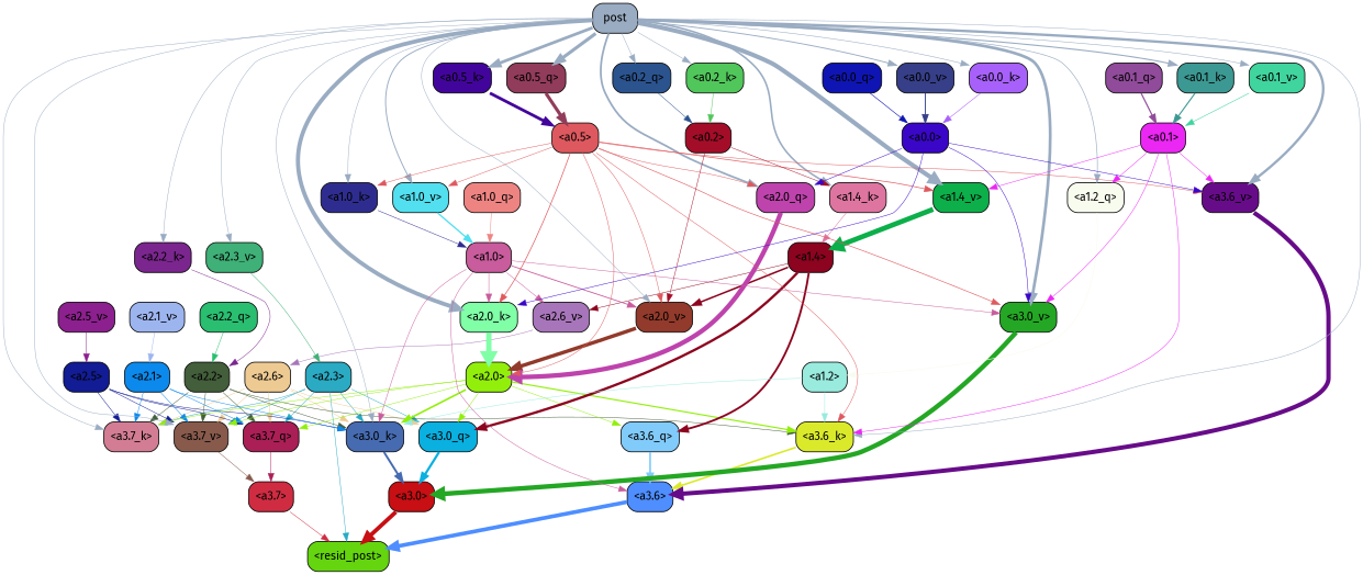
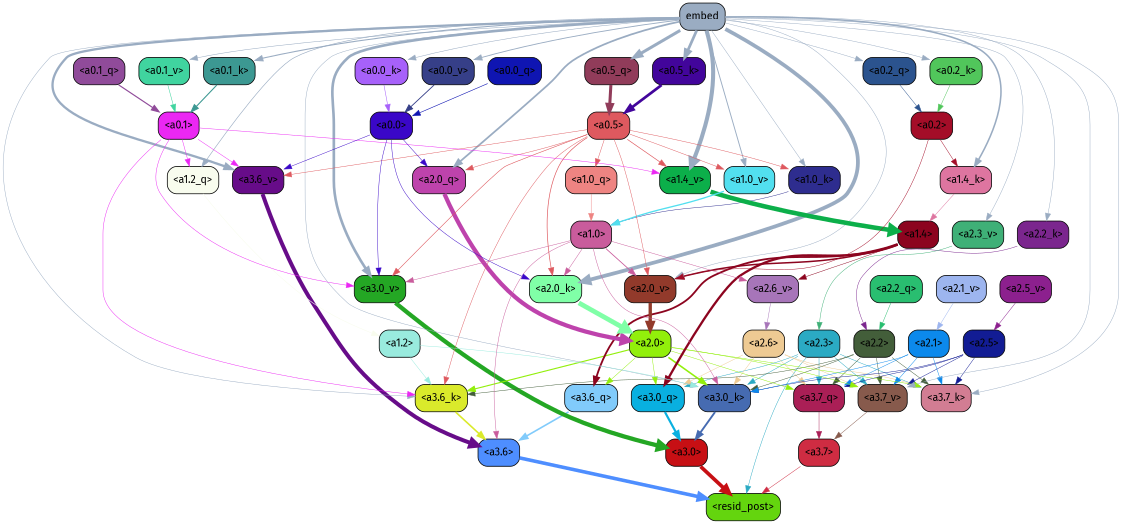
  strict digraph {
    fontname="Fira Sans"
    splines=true
    node [color=black fontname="Fira Sans" shape=box style="filled, rounded"]
    edge [color="#9aacc2" fontname="Fira Sans" penwidth=0.6]
    "<a3.7>" [fillcolor="#cf2c42"]
    "<resid_post>" [fillcolor="#64d50e"]
    "<a3.6>" [fillcolor="#4e8eff"]
    "<a3.0>" [fillcolor="#c70f14"]
    "<a2.3>" [fillcolor="#2baac3"]
    "<a3.7_q>" [fillcolor="#aa1f56"]
    "<a3.0_q>" [fillcolor="#09b0e0"]
    "<a3.7_k>" [fillcolor="#d27d93"]
    "<a3.0_k>" [fillcolor="#466bb1"]
    "<a3.7_v>" [fillcolor="#875a4c"]
    "<a3.6_q>" [fillcolor="#81cbfb"]
    "<a3.6_k>" [fillcolor="#daea2b"]
    "<a3.6_v>" [fillcolor="#670c89"]
    "<a3.0_v>" [fillcolor="#24a724"]
    "<a2.6>" [fillcolor="#eeca93"]
    "<a2.5>" [fillcolor="#121c94"]
    "<a2.2>" [fillcolor="#435e3a"]
    "<a2.1>" [fillcolor="#0c89ec"]
    "<a2.0>" [fillcolor="#92ef0b"]
    "<a1.4>" [fillcolor="#8c041f"]
    "<a2.6_v>" [fillcolor="#a775b9"]
    "<a2.0_v>" [fillcolor="#923a2b"]
-   embed [fillcolor="#9aacc2" label=post]
+   embed [fillcolor="#9aacc2"]
    "<a2.0_q>" [fillcolor="#be43ac"]
    "<a2.2_k>" [fillcolor="#7b268e"]
    "<a2.0_k>" [fillcolor="#80ffa7"]
    "<a2.3_v>" [fillcolor="#3fb077"]
    "<a1.2_q>" [fillcolor="#f8fcee"]
    "<a1.4_k>" [fillcolor="#de75a0"]
    "<a1.0_k>" [fillcolor="#2e2d8f"]
    "<a1.4_v>" [fillcolor="#0caf4a"]
    "<a1.0_v>" [fillcolor="#52dfef"]
    "<a0.5_q>" [fillcolor="#913c5a"]
    "<a0.2_q>" [fillcolor="#2b538e"]
    "<a0.5_k>" [fillcolor="#42059b"]
    "<a0.2_k>" [fillcolor="#51c65b"]
    "<a0.1_k>" [fillcolor="#3c9892"]
    "<a0.0_k>" [fillcolor="#a761fa"]
    "<a0.1_v>" [fillcolor="#40d49f"]
    "<a0.0_v>" [fillcolor="#363f88"]
    "<a1.2>" [fillcolor="#99ebde"]
    "<a1.0>" [fillcolor="#c95c9c"]
    "<a0.5>" [fillcolor="#de595f"]
    "<a0.2>" [fillcolor="#a40d28"]
    "<a0.1>" [fillcolor="#eb27f3"]
    "<a0.0>" [fillcolor="#3a07c8"]
    "<a1.0_q>" [fillcolor="#ee8482"]
    "<a2.2_q>" [fillcolor="#29be70"]
    "<a2.5_v>" [fillcolor="#8c208e"]
    "<a2.1_v>" [fillcolor="#9db5ef"]
    "<a0.1_q>" [fillcolor="#904b9a"]
    "<a0.0_q>" [fillcolor="#0f15b2"]
    "<a3.7>" -> "<resid_post>" [color="#cf2c42"]
    "<a3.6>" -> "<resid_post>" [color="#4e8eff" penwidth=4.7534414529800415]
    "<a3.0>" -> "<resid_post>" [color="#c70f14" penwidth=4.898576855659485]
    "<a2.3>" -> "<resid_post>" [color="#2baac3"]
    "<a2.3>" -> "<a3.7_q>" [color="#2baac3"]
    "<a2.3>" -> "<a3.0_q>" [color="#2baac3"]
    "<a2.3>" -> "<a3.7_k>" [color="#2baac3"]
    "<a2.3>" -> "<a3.0_k>" [color="#2baac3"]
    "<a2.3>" -> "<a3.7_v>" [color="#2baac3"]
    "<a3.7_q>" -> "<a3.7>" [color="#aa1f56"]
    "<a3.0_q>" -> "<a3.0>" [color="#09b0e0" penwidth=2.870753765106201]
    "<a3.0_k>" -> "<a3.0>" [color="#466bb1" penwidth=2.520303964614868]
    "<a3.7_v>" -> "<a3.7>" [color="#875a4c"]
    "<a3.6_q>" -> "<a3.6>" [color="#81cbfb" penwidth=2.160832464694977]
    "<a3.6_k>" -> "<a3.6>" [color="#daea2b" penwidth=2.13908451795578]
    "<a3.6_v>" -> "<a3.6>" [color="#670c89" penwidth=5.297133803367615]
    "<a3.0_v>" -> "<a3.0>" [color="#24a724" penwidth=5.680712580680847]
    "<a2.6>" -> "<a3.7_q>" [color="#eeca93"]
    "<a2.6>" -> "<a3.0_q>" [color="#eeca93"]
    "<a2.6>" -> "<a3.7_k>" [color="#eeca93"]
    "<a2.6>" -> "<a3.0_k>" [color="#eeca93"]
    "<a2.6>" -> "<a3.7_v>" [color="#eeca93"]
    "<a2.5>" -> "<a3.7_q>" [color="#121c94"]
    "<a2.5>" -> "<a3.7_k>" [color="#121c94"]
    "<a2.5>" -> "<a3.0_k>" [color="#121c94"]
    "<a2.5>" -> "<a3.7_v>" [color="#121c94"]
    "<a2.2>" -> "<a3.7_q>" [color="#435e3a"]
    "<a2.2>" -> "<a3.7_k>" [color="#435e3a"]
    "<a2.2>" -> "<a3.0_k>" [color="#435e3a"]
    "<a2.2>" -> "<a3.7_v>" [color="#435e3a"]
    "<a2.2>" -> "<a3.6_k>" [color="#435e3a"]
    "<a2.1>" -> "<a3.7_q>" [color="#0c89ec"]
    "<a2.1>" -> "<a3.7_k>" [color="#0c89ec"]
    "<a2.1>" -> "<a3.0_k>" [color="#0c89ec"]
    "<a2.1>" -> "<a3.7_v>" [color="#0c89ec"]
    "<a2.0>" -> "<a3.7_q>" [color="#92ef0b"]
    "<a2.0>" -> "<a3.0_q>" [color="#92ef0b"]
    "<a2.0>" -> "<a3.7_k>" [color="#92ef0b"]
    "<a2.0>" -> "<a3.0_k>" [color="#92ef0b" penwidth=2.095262974500656]
    "<a2.0>" -> "<a3.7_v>" [color="#92ef0b"]
    "<a2.0>" -> "<a3.6_q>" [color="#92ef0b"]
    "<a2.0>" -> "<a3.6_k>" [color="#92ef0b" penwidth=1.4807794839143753]
    "<a1.4>" -> "<a3.0_q>" [color="#8c041f" penwidth=3.0341034531593323]
    "<a1.4>" -> "<a3.6_q>" [color="#8c041f" penwidth=2.425799250602722]
    "<a1.4>" -> "<a2.6_v>" [color="#8c041f"]
    "<a1.4>" -> "<a2.0_v>" [color="#8c041f" penwidth=2.007302835583687]
    "<a2.6_v>" -> "<a2.6>" [color="#a775b9"]
    "<a2.0_v>" -> "<a2.0>" [color="#923a2b" penwidth=4.422677040100098]
    embed -> "<a3.7_k>"
    embed -> "<a3.0_k>"
    embed -> "<a3.7_v>"
    embed -> "<a3.6_k>"
    embed -> "<a3.6_v>" [penwidth=3.067279100418091]
    embed -> "<a3.0_v>" [penwidth=3.5202720761299133]
    embed -> "<a2.0_v>"
    embed -> "<a2.0_q>" [penwidth=2.339468687772751]
    embed -> "<a2.2_k>"
    embed -> "<a2.0_k>" [penwidth=4.9759310483932495]
    embed -> "<a2.3_v>"
    embed -> "<a1.2_q>" [penwidth=0.8262195587158203]
    embed -> "<a1.4_k>" [penwidth=2.0715588331222534]
    embed -> "<a1.0_k>"
    embed -> "<a1.4_v>" [penwidth=5.3763720989227295]
    embed -> "<a1.0_v>" [penwidth=1.232791244983673]
    embed -> "<a0.5_q>" [penwidth=4.023846864700317]
    embed -> "<a0.2_q>"
    embed -> "<a0.5_k>" [penwidth=3.6077781692147255]
    embed -> "<a0.2_k>"
    embed -> "<a0.1_k>" [penwidth=1.4202172756195068]
    embed -> "<a0.0_k>" [penwidth=0.6857509613037109]
    embed -> "<a0.1_v>" [penwidth=0.6802842617034912]
    embed -> "<a0.0_v>" [penwidth=1.1918210983276367]
    "<a2.0_q>" -> "<a2.0>" [color="#be43ac" penwidth=5.606565475463867]
    "<a2.2_k>" -> "<a2.2>" [color="#7b268e"]
    "<a2.0_k>" -> "<a2.0>" [color="#80ffa7" penwidth=6.344284534454346]
    "<a2.3_v>" -> "<a2.3>" [color="#3fb077"]
    "<a1.2_q>" -> "<a1.2>" [color="#f8fcee" penwidth=0.7570515871047974]
    "<a1.4_k>" -> "<a1.4>" [color="#de75a0"]
    "<a1.0_k>" -> "<a1.0>" [color="#2e2d8f"]
    "<a1.4_v>" -> "<a1.4>" [color="#0caf4a" penwidth=6.0194467306137085]
    "<a1.0_v>" -> "<a1.0>" [color="#52dfef" penwidth=1.738280937075615]
    "<a0.5_q>" -> "<a0.5>" [color="#913c5a" penwidth=4.023846536874771]
    "<a0.2_q>" -> "<a0.2>" [color="#2b538e"]
    "<a0.5_k>" -> "<a0.5>" [color="#42059b" penwidth=3.607769437134266]
    "<a0.2_k>" -> "<a0.2>" [color="#51c65b"]
    "<a0.1_k>" -> "<a0.1>" [color="#3c9892" penwidth=1.4202113151550293]
    "<a0.0_k>" -> "<a0.0>" [color="#a761fa" penwidth=0.6857404708862305]
    "<a0.1_v>" -> "<a0.1>" [color="#40d49f" penwidth=0.6802752017974854]
    "<a0.0_v>" -> "<a0.0>" [color="#363f88" penwidth=1.1918113231658936]
    "<a1.2>" -> "<a3.0_k>" [color="#99ebde"]
    "<a1.2>" -> "<a3.6_k>" [color="#99ebde"]
    "<a1.0>" -> "<a3.6>" [color="#c95c9c"]
    "<a1.0>" -> "<a3.0_k>" [color="#c95c9c"]
    "<a1.0>" -> "<a3.0_v>" [color="#c95c9c"]
    "<a1.0>" -> "<a2.6_v>" [color="#c95c9c"]
    "<a1.0>" -> "<a2.0_v>" [color="#c95c9c" penwidth=1.0943371653556824]
    "<a1.0>" -> "<a2.0_k>" [color="#c95c9c"]
    "<a0.5>" -> "<a3.6_k>" [color="#de595f"]
    "<a0.5>" -> "<a3.6_v>" [color="#de595f"]
    "<a0.5>" -> "<a3.0_v>" [color="#de595f" penwidth=0.764040544629097]
    "<a0.5>" -> "<a2.0_v>" [color="#de595f"]
    "<a0.5>" -> "<a2.0_q>" [color="#de595f"]
    "<a0.5>" -> "<a2.0_k>" [color="#de595f" penwidth=0.8956001400947571]
    "<a0.5>" -> "<a1.0_k>" [color="#de595f"]
    "<a0.5>" -> "<a1.4_v>" [color="#de595f" penwidth=0.8774083852767944]
    "<a0.5>" -> "<a1.0_v>" [color="#de595f"]
-   "<a0.5>" -> "<a2.0>" [color="#de595f"]
+   "<a0.5>" -> "<a1.0_q>" [color="#de595f"]
    "<a0.2>" -> "<a2.0_v>" [color="#a40d28"]
    "<a0.2>" -> "<a1.4_k>" [color="#a40d28"]
    "<a0.1>" -> "<a3.6_k>" [color="#eb27f3"]
    "<a0.1>" -> "<a3.6_v>" [color="#eb27f3"]
    "<a0.1>" -> "<a3.0_v>" [color="#eb27f3"]
    "<a0.1>" -> "<a1.2_q>" [color="#eb27f3"]
    "<a0.1>" -> "<a1.4_v>" [color="#eb27f3"]
    "<a0.0>" -> "<a3.6_v>" [color="#3a07c8"]
    "<a0.0>" -> "<a3.0_v>" [color="#3a07c8"]
    "<a0.0>" -> "<a2.0_q>" [color="#3a07c8"]
    "<a0.0>" -> "<a2.0_k>" [color="#3a07c8"]
    "<a1.0_q>" -> "<a1.0>" [color="#ee8482"]
    "<a2.2_q>" -> "<a2.2>" [color="#29be70"]
    "<a2.5_v>" -> "<a2.5>" [color="#8c208e"]
    "<a2.1_v>" -> "<a2.1>" [color="#9db5ef"]
    "<a0.1_q>" -> "<a0.1>" [color="#904b9a" penwidth=1.5174570083618164]
    "<a0.0_q>" -> "<a0.0>" [color="#0f15b2" penwidth=0.766176700592041]
  }
